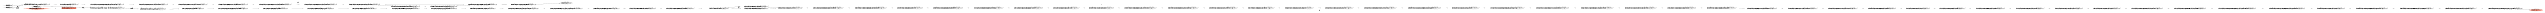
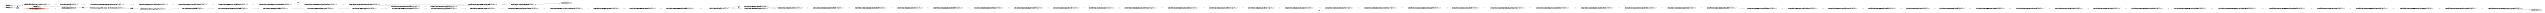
  digraph {
    rankdir=LR
    node [fillcolor=white shape=ellipse style=filled]
    edge [style=bold]
    n1 [label="conf.setString(FlinkOptions.KEYGEN_TYPE,config.keygenType)@@@22@@@['0', '0', '1']"]
    n2 [label="conf.setInteger(FlinkOptions.WRITE_TASKS,config.writeTaskNum)@@@24@@@['0', '0', '1']"]
    n3 [label="conf.setString(FlinkOptions.PARTITION_DEFAULT_NAME,config.partitionDefaultName)@@@25@@@['0', '0', '1']"]
    n4 [label="conf.setInteger(FlinkOptions.COMPACTION_DELTA_COMMITS,config.compactionDeltaCommits)@@@9@@@['1', '1', '0']"]
    n5 [label="conf.setInteger(FlinkOptions.COMPACTION_DELTA_SECONDS,config.compactionDeltaSeconds)@@@10@@@['1', '1', '0']"]
    n6 [label="conf.setInteger(FlinkOptions.COMPACTION_MAX_MEMORY,config.compactionMaxMemory)@@@11@@@['1', '1', '0']"]
    n7 [label="conf.setString(FlinkOptions.READ_AVRO_SCHEMA,config.avroSchema)@@@31@@@['0', '0', '1']"]
    n8 [label="conf.setBoolean(FlinkOptions.UTC_TIMEZONE,config.utcTimezone)@@@32@@@['0', '0', '1']"]
    n9 [label="conf.setBoolean(FlinkOptions.URL_ENCODE_PARTITIONING,config.writePartitionUrlEncode)@@@33@@@['0', '0', '1']"]
    n10 [label="conf.setString(FlinkOptions.RECORD_KEY_FIELD,config.recordKeyField)@@@16@@@['0', '0', '1']"]
    n11 [label="conf.setString(FlinkOptions.PARTITION_PATH_FIELD,config.partitionPathField)@@@17@@@['0', '0', '1']"]
    n12 [label="!StringUtils.isNullOrEmpty(config.keygenClass)@@@18@@@['0', '0', '1']" shape=diamond]
    n13 [label="conf.setLong(FlinkOptions.COMPACTION_TARGET_IO,config.compactionTargetIo)@@@46@@@['0', '0', '1']"]
    n14 [label="conf.setBoolean(FlinkOptions.CLEAN_ASYNC_ENABLED,config.cleanAsyncEnabled)@@@47@@@['0', '0', '1']"]
    n15 [label="conf.setInteger(FlinkOptions.CLEAN_RETAIN_COMMITS,config.cleanRetainCommits)@@@48@@@['0', '0', '1']"]
    n16 [label="conf.setString(FlinkOptions.HIVE_SYNC_PARTITION_EXTRACTOR_CLASS,config.hiveSyncPartitionExtractorClass)@@@60@@@['0', '0', '1']"]
    n17 [label="conf.setBoolean(FlinkOptions.HIVE_SYNC_ASSUME_DATE_PARTITION,config.hiveSyncAssumeDatePartition)@@@61@@@['0', '0', '1']"]
    n18 [label="conf.setBoolean(FlinkOptions.HIVE_SYNC_USE_JDBC,config.hiveSyncUseJdbc)@@@62@@@['0', '0', '1']"]
    n19 [label="conf.setString(FlinkOptions.TABLE_TYPE,config.tableType.toUpperCase())@@@8@@@['0', '0', '1']"]
    n20 [label="conf.setString(FlinkOptions.OPERATION,config.operation.value())@@@9@@@['0', '0', '1']"]
    n21 [label="conf.setString(FlinkOptions.PRECOMBINE_FIELD,config.sourceOrderingField)@@@10@@@['0', '0', '1']"]
    n22 [label="conf.setInteger(FlinkOptions.COMPACTION_TASKS,config.compactionTasks)@@@13@@@['0', '1', '0']"]
    n23 [label="conf.setBoolean(FlinkOptions.CLEAN_ASYNC_ENABLED,config.cleanAsyncEnable)@@@14@@@['1', '1', '0']"]
    n24 [label="conf.setBoolean(FlinkOptions.COMPACTION_ASYNC_ENABLED,false)@@@15@@@['1', '1', '0']"]
    n25 [label="conf.setBoolean(FlinkOptions.HIVE_SYNC_ENABLED,config.hiveSyncEnabled)@@@51@@@['0', '0', '1']"]
    n26 [label="conf.setString(FlinkOptions.HIVE_SYNC_DB,config.hiveSyncDb)@@@52@@@['0', '0', '1']"]
    n27 [label="conf.setString(FlinkOptions.HIVE_SYNC_TABLE,config.hiveSyncTable)@@@53@@@['0', '0', '1']"]
    n28 [fillcolor=lightgray label="return conf@@@16@@@['1', '1', '0']"]
    n29 [label="conf.setString(FlinkOptions.READ_AVRO_SCHEMA_PATH,config.readSchemaFilePath)@@@6@@@['0', '0', '1']"]
    n30 [label="conf.setString(FlinkOptions.TABLE_NAME,config.targetTableName)@@@7@@@['0', '0', '1']"]
    n31 [label="conf.setString(FlinkOptions.HIVE_SYNC_FILE_FORMAT,config.hiveSyncFileFormat)@@@54@@@['0', '0', '1']"]
    n32 [label="conf.setString(FlinkOptions.HIVE_SYNC_USERNAME,config.hiveSyncUsername)@@@55@@@['0', '0', '1']"]
    n33 [label="conf.setString(FlinkOptions.HIVE_SYNC_PASSWORD,config.hiveSyncPassword)@@@56@@@['0', '0', '1']"]
    n34 [label="conf.setString(FlinkOptions.COMPACTION_TRIGGER_STRATEGY,config.compactionTriggerStrategy)@@@42@@@['0', '0', '1']"]
    n35 [label="conf.setInteger(FlinkOptions.COMPACTION_DELTA_COMMITS,config.compactionDeltaCommits)@@@43@@@['0', '0', '1']"]
    n36 [label="conf.setInteger(FlinkOptions.COMPACTION_DELTA_SECONDS,config.compactionDeltaSeconds)@@@44@@@['0', '0', '1']"]
    n37 [label="conf.setBoolean(FlinkOptions.HIVE_SYNC_AUTO_CREATE_DB,config.hiveSyncAutoCreateDb)@@@63@@@['0', '0', '1']"]
    n38 [label="conf.setBoolean(FlinkOptions.HIVE_SYNC_IGNORE_EXCEPTIONS,config.hiveSyncIgnoreExceptions)@@@64@@@['0', '0', '1']"]
    n39 [label="conf.setBoolean(FlinkOptions.HIVE_SYNC_SKIP_RO_SUFFIX,config.hiveSyncSkipRoSuffix)@@@65@@@['0', '0', '1']"]
    n40 [label="conf.setLong(FlinkOptions.COMPACTION_TARGET_IO,config.compactionTargetIo)@@@12@@@['0', '1', '0']"]
    n41 [label="conf.setBoolean(FlinkOptions.HIVE_SYNC_SUPPORT_TIMESTAMP,config.hiveSyncSupportTimestamp)@@@66@@@['0', '0', '1']"]
    n42 [label="conf.setInteger(FlinkOptions.WRITE_LOG_MAX_SIZE,config.writeLogMaxSize)@@@38@@@['0', '0', '1']"]
    n43 [label="conf.setInteger(FlinkOptions.WRITE_MERGE_MAX_MEMORY,config.writeMergeMaxMemory)@@@39@@@['0', '0', '1']"]
    n44 [label="conf.setBoolean(FlinkOptions.COMPACTION_ASYNC_ENABLED,config.compactionAsyncEnabled)@@@40@@@['0', '0', '1']"]
    n45 [label="conf.setInteger(FlinkOptions.COMPACTION_MAX_MEMORY,config.compactionMaxMemory)@@@45@@@['0', '0', '1']"]
    n46 [label="conf.setString(FlinkOptions.READ_AVRO_SCHEMA_PATH,config.avroSchemaPath)@@@30@@@['0', '0', '1']"]
    n47 [label="conf.setInteger(FlinkOptions.COMPACTION_TASKS,config.compactionTasks)@@@41@@@['0', '0', '1']"]
    n48 [label="conf.setString(FlinkOptions.COMPACTION_TRIGGER_STRATEGY,config.compactionTriggerStrategy)@@@5@@@['1', '1', '0']"]
    n49 [label="conf.setInteger(FlinkOptions.ARCHIVE_MAX_COMMITS,config.archiveMaxCommits)@@@6@@@['1', '1', '0']"]
    n50 [label="conf.setInteger(FlinkOptions.ARCHIVE_MIN_COMMITS,config.archiveMinCommits)@@@7@@@['1', '1', '0']"]
    n51 [label="conf.setString(FlinkOptions.INDEX_PARTITION_REGEX,config.indexPartitionRegex)@@@29@@@['0', '0', '1']"]
    n52 [label="conf.setInteger(FlinkOptions.WRITE_LOG_BLOCK_SIZE,config.writeLogBlockSize)@@@37@@@['0', '0', '1']"]
    n53 [label="conf.setBoolean(FlinkOptions.IGNORE_FAILED,config.commitOnErrors)@@@15@@@['0', '0', '1']"]
    n54 [label="conf.setString(FlinkOptions.PAYLOAD_CLASS,config.payloadClassName)@@@11@@@['0', '0', '1']"]
    n55 [label="conf.setBoolean(FlinkOptions.INSERT_DROP_DUPS,config.filterDupes)@@@12@@@['0', '0', '1']"]
    n56 [label="conf.setInteger(FlinkOptions.RETRY_TIMES,Integer.parseInt(config.instantRetryTimes))@@@13@@@['0', '0', '1']"]
-   n57 [fillcolor=tomato label="return conf@@@67@@@['0', '0', '1']"]
-   n58 [fillcolor=tomato label="FlinkStreamerConfig config@@@2@@@['0', '0', '1']" shape=box]
+   n57 [fillcolor=lightgray label="return conf@@@67@@@['0', '0', '1']"]
+   n58 [fillcolor=lightgray label="FlinkStreamerConfig config@@@2@@@['0', '0', '1']" shape=box]
    n59 [label="Map<String,String> propsMap = new HashMap<String,String>((Map)StreamerUtil.getProps(config))@@@3@@@['0', '0', '1']"]
    n60 [label="org.apache.flink.configuration.Configuration conf = fromMap(propsMap)@@@4@@@['0', '0', '1']"]
    n61 [label="conf.setInteger(FlinkOptions.ARCHIVE_MIN_COMMITS,config.archiveMinCommits)@@@50@@@['0', '0', '1']"]
    n62 [label="conf.setBoolean(FlinkOptions.INDEX_BOOTSTRAP_ENABLED,config.indexBootstrapEnabled)@@@26@@@['0', '0', '1']"]
    n63 [label="conf.setDouble(FlinkOptions.INDEX_STATE_TTL,config.indexStateTtl)@@@27@@@['0', '0', '1']"]
    n64 [label="conf.setBoolean(FlinkOptions.INDEX_GLOBAL_ENABLED,config.indexGlobalEnabled)@@@28@@@['0', '0', '1']"]
    n65 [fillcolor=tomato label="FlinkCompactionConfig config@@@2@@@['1', '1', '0']" shape=diamond]
    n66 [label="org.apache.flink.configuration.Configuration conf = new Configuration()@@@3@@@['1', '1', '0']"]
    n67 [label="conf.setString(FlinkOptions.PATH,config.path)@@@4@@@['1', '1', '0']"]
    n68 [label="conf.setInteger(FlinkOptions.ARCHIVE_MAX_COMMITS,config.archiveMaxCommits)@@@49@@@['0', '0', '1']"]
    n69 [label="conf.setInteger(FlinkOptions.CLEAN_RETAIN_COMMITS,config.cleanRetainCommits)@@@8@@@['1', '1', '0']"]
    n70 [fillcolor=lightgray label="toFlinkConfig['0', '1', '0']" shape=diamond]
    n71 [label="conf.setLong(FlinkOptions.RETRY_INTERVAL_MS,Long.parseLong(config.instantRetryInterval))@@@14@@@['0', '0', '1']"]
    n72 [fillcolor=lightgray label="toFlinkConfig['1', '0', '0']" shape=diamond]
    n73 [label="conf.setBoolean(FlinkOptions.HIVE_STYLE_PARTITIONING,config.hiveStylePartitioning)@@@34@@@['0', '0', '1']"]
    n74 [label="conf.setString(FlinkOptions.HIVE_SYNC_JDBC_URL,config.hiveSyncJdbcUrl)@@@57@@@['0', '0', '1']"]
    n75 [label="conf.setString(FlinkOptions.HIVE_SYNC_METASTORE_URIS,config.hiveSyncMetastoreUri)@@@58@@@['0', '0', '1']"]
    n76 [label="conf.setString(FlinkOptions.HIVE_SYNC_PARTITION_FIELDS,config.hiveSyncPartitionFields)@@@59@@@['0', '0', '1']"]
    n77 [label="conf.setString(FlinkOptions.PATH,config.targetBasePath)@@@5@@@['0', '0', '1']"]
    n78 [label="conf.setDouble(FlinkOptions.WRITE_BATCH_SIZE,config.writeBatchSize)@@@36@@@['0', '0', '1']"]
    n79 [label="conf.setString(FlinkOptions.KEYGEN_CLASS,config.keygenClass)@@@19@@@['0', '0', '1']"]
    n80 [label="conf.setDouble(FlinkOptions.WRITE_TASK_MAX_SIZE,config.writeTaskMaxSize)@@@35@@@['0', '0', '1']"]
    n81 [fillcolor=lightgray label="toFlinkConfig['0', '0', '1']" shape=diamond]
    n1 -> n2
    n2 -> n3
    n3 -> n62
    n4 -> n5
    n5 -> n6
    n6 -> n23
    n6 -> n40
    n7 -> n8
    n8 -> n9
    n9 -> n73
    n10 -> n11
    n11 -> n12
    n12 -> n1 [label=false style=dotted]
    n12 -> n1
    n12 -> n79 [label=true style=dotted]
    n12 -> n79
    n13 -> n14
    n14 -> n15
    n15 -> n68
    n16 -> n17
    n17 -> n18
    n18 -> n37
    n19 -> n20
    n20 -> n21
    n21 -> n54
    n22 -> n23
    n23 -> n24
    n24 -> n14 [label=0 style=dashed]
    n24 -> n28
    n25 -> n26
    n26 -> n27
    n27 -> n31
    n29 -> n30
    n30 -> n19
    n31 -> n32
    n32 -> n33
    n33 -> n74
    n34 -> n35
    n35 -> n36
    n36 -> n45
    n37 -> n38
    n38 -> n39
    n39 -> n41
    n40 -> n22
    n41 -> n57
    n42 -> n43
    n43 -> n44
    n44 -> n47
    n45 -> n13
    n46 -> n7
    n47 -> n34
    n48 -> n49
    n49 -> n50
    n50 -> n69
    n51 -> n46
    n52 -> n42
    n53 -> n10
    n54 -> n55
    n55 -> n56
    n56 -> n71
    n58 -> n59 [label=config style=solid]
    n59 -> n60 [label=propsMap style=solid]
    n59 -> n60
    n60 -> n57 [label=conf style=solid]
    n60 -> n77
    n61 -> n25
    n62 -> n63
    n63 -> n64
    n64 -> n51
    n65 -> n58 [label=0 style=dashed]
    n66 -> n28 [label=conf style=solid]
    n66 -> n67
    n67 -> n48
    n68 -> n61
    n69 -> n4
    n70 -> n65 [label=true style=dotted]
    n70 -> n66
    n71 -> n53
    n72 -> n65 [label=propsMap style=dotted]
    n72 -> n66
    n73 -> n80
    n74 -> n75
    n75 -> n76
    n76 -> n16
    n77 -> n29
    n78 -> n52
    n79 -> n2
    n80 -> n78
    n81 -> n58 [label=true style=dotted]
    n81 -> n59
  }
